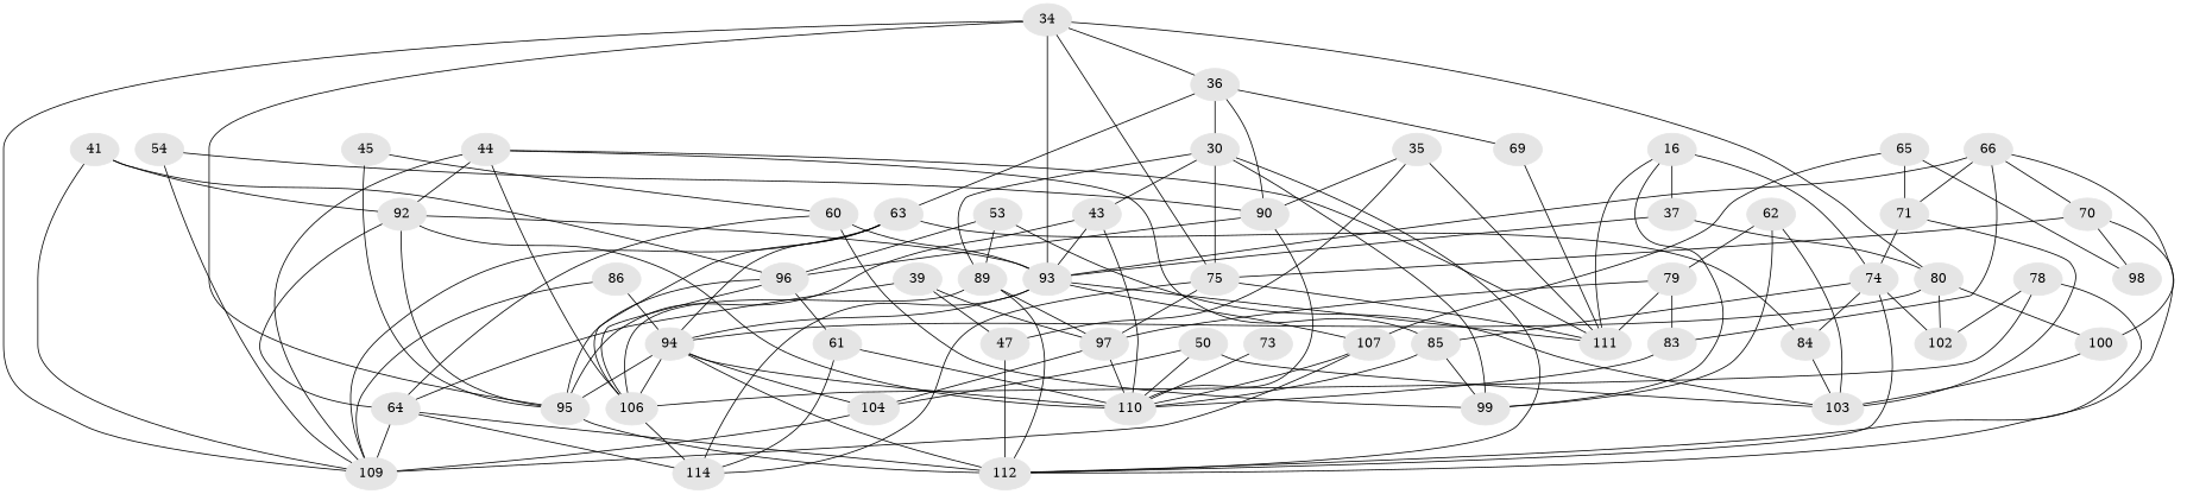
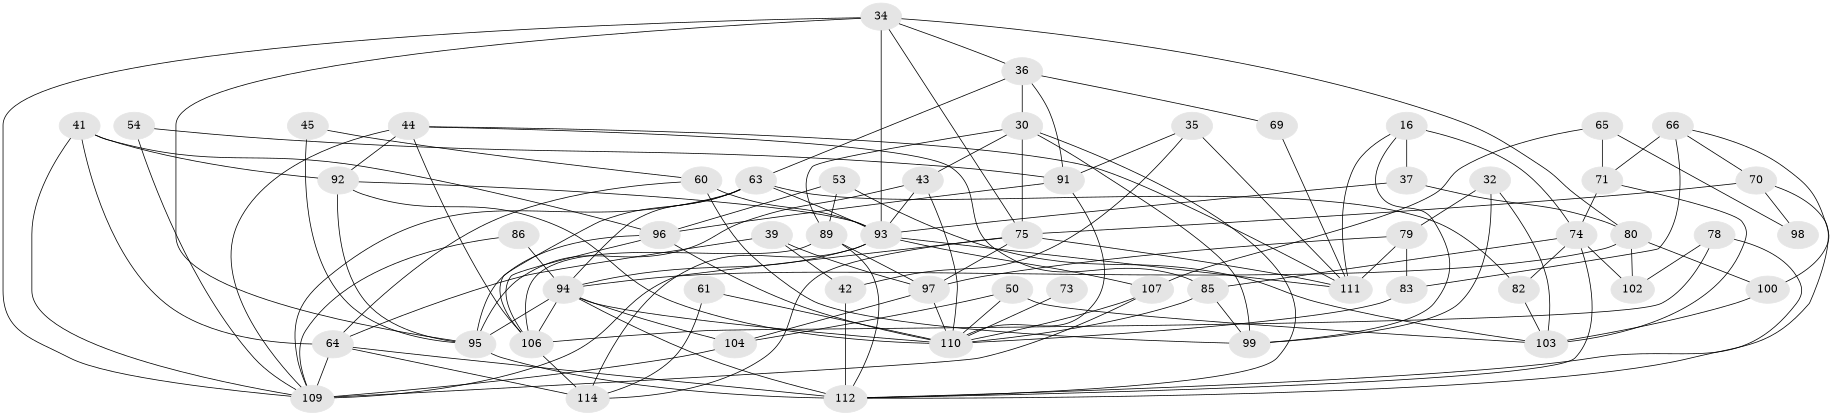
  graph {
    node [color=gray90 style=filled]
    16 [super="+6"]
    37
    74
    99 [super="+4"]
    111 [super="+47+105"]
    80 [super="+25"]
    93 [super="+18+22+62"]
    110 [super="+108"]
    61
    114
    112 [super="+21+96"]
    85
-   84
+   84 [label=82]
    102
    79 [super="+56+58"]
    97 [super="+87"]
    83
-   32 [label=62]
+   32
    103 [super="+72"]
    34 [super="+26"]
    36 [super="+17+29"]
    75 [super="+24"]
    95 [super="+77"]
    109 [super="+88"]
-   90 [super="+2"]
+   90 [super="+2" label=91]
    n26 [label=30 super="+28"]
    63
    69
    94 [super="+51+48"]
    100
    107 [super="+46"]
    35 [super="+31"]
-   42 [super="+19" label=47]
+   42 [super="+19"]
    n34 [label=96]
    43 [super="+30"]
    89 [super="+59"]
    106 [super="+52+49"]
    39
    64 [super="+14"]
    104 [super="+20"]
    41 [super="+13"]
    92 [super="+68+82"]
    44
    60 [super="+55"]
    45
    50
    53
    54
    71 [super="+33"]
    65
    98
    66 [super="+57"]
    70
    73
    78
    86 [super="+9"]
    16 -- 37
    16 -- 74 [weight=2]
    16 -- 99
    16 -- 111
    37 -- 80
    37 -- 93
    74 -- 112 [weight=2]
    74 -- 85
    74 -- 84
    74 -- 102
    80 -- 102
    80 -- 94
    80 -- 100
    93 -- 111
    93 -- 114
    93 -- 94 [weight=3]
    93 -- 107
    61 -- 110
    61 -- 114
    85 -- 99
    85 -- 110
    84 -- 103
    79 -- 111 [weight=2]
    79 -- 97
    79 -- 83
    97 -- 110 [weight=2]
    97 -- 104
    83 -- 110
    32 -- 99
    32 -- 79
    32 -- 103
    34 -- 80
    34 -- 93 [weight=2]
    34 -- 36
    34 -- 75
    34 -- 95
    34 -- 109
    36 -- 90
    36 -- n26
    36 -- 63
    36 -- 69
    75 -- 111 [weight=2]
    75 -- 114
    75 -- 97
+   75 -- 109 [weight=3]
    95 -- 112
    90 -- 110
    90 -- n34 [weight=2]
    n26 -- 99
    n26 -- 112
    n26 -- 75 [weight=2]
    n26 -- 43
    n26 -- 89
    63 -- 84
    63 -- 109
    63 -- 94
    63 -- 106
    69 -- 111
    94 -- 110 [weight=2]
    94 -- 112
    94 -- 95 [weight=3]
    94 -- 106
    94 -- 104 [weight=2]
    100 -- 103
    107 -- 110
    107 -- 109
    35 -- 111
    35 -- 90
    35 -- 42 [weight=2]
    42 -- 112 [weight=2]
-   n34 -- 61
+   n34 -- 110
    n34 -- 95
    n34 -- 106
    43 -- 93
    43 -- 110
    43 -- 95
    89 -- 112
    89 -- 97
    89 -- 106
    106 -- 114
    39 -- 97
    39 -- 42
    39 -- 64
    64 -- 114 [weight=2]
    64 -- 112 [weight=3]
    64 -- 109 [weight=2]
    104 -- 109
    41 -- 109 [weight=2]
    41 -- n34
-   92 -- 64
+   41 -- 64
    41 -- 92
    92 -- 93 [weight=3]
    92 -- 110
    92 -- 95
    44 -- 111
    44 -- 85
    44 -- 109
    44 -- 106
    44 -- 92
    60 -- 99
    60 -- 93 [weight=2]
    60 -- 64
    45 -- 95
    45 -- 60
    50 -- 110
    50 -- 103
    50 -- 104 [weight=2]
    53 -- 103
    53 -- n34
    53 -- 89
    54 -- 109
    54 -- 90
    71 -- 74
    71 -- 103 [weight=2]
    65 -- 107 [weight=2]
    65 -- 71
    65 -- 98
-   66 -- 93
+   63 -- 93
    66 -- 83
    66 -- 100
    66 -- 71
    66 -- 70
    70 -- 112
    70 -- 75
    70 -- 98
    73 -- 110
    78 -- 112
    78 -- 102
    78 -- 106
    86 -- 109
    86 -- 94 [weight=2]
  }
